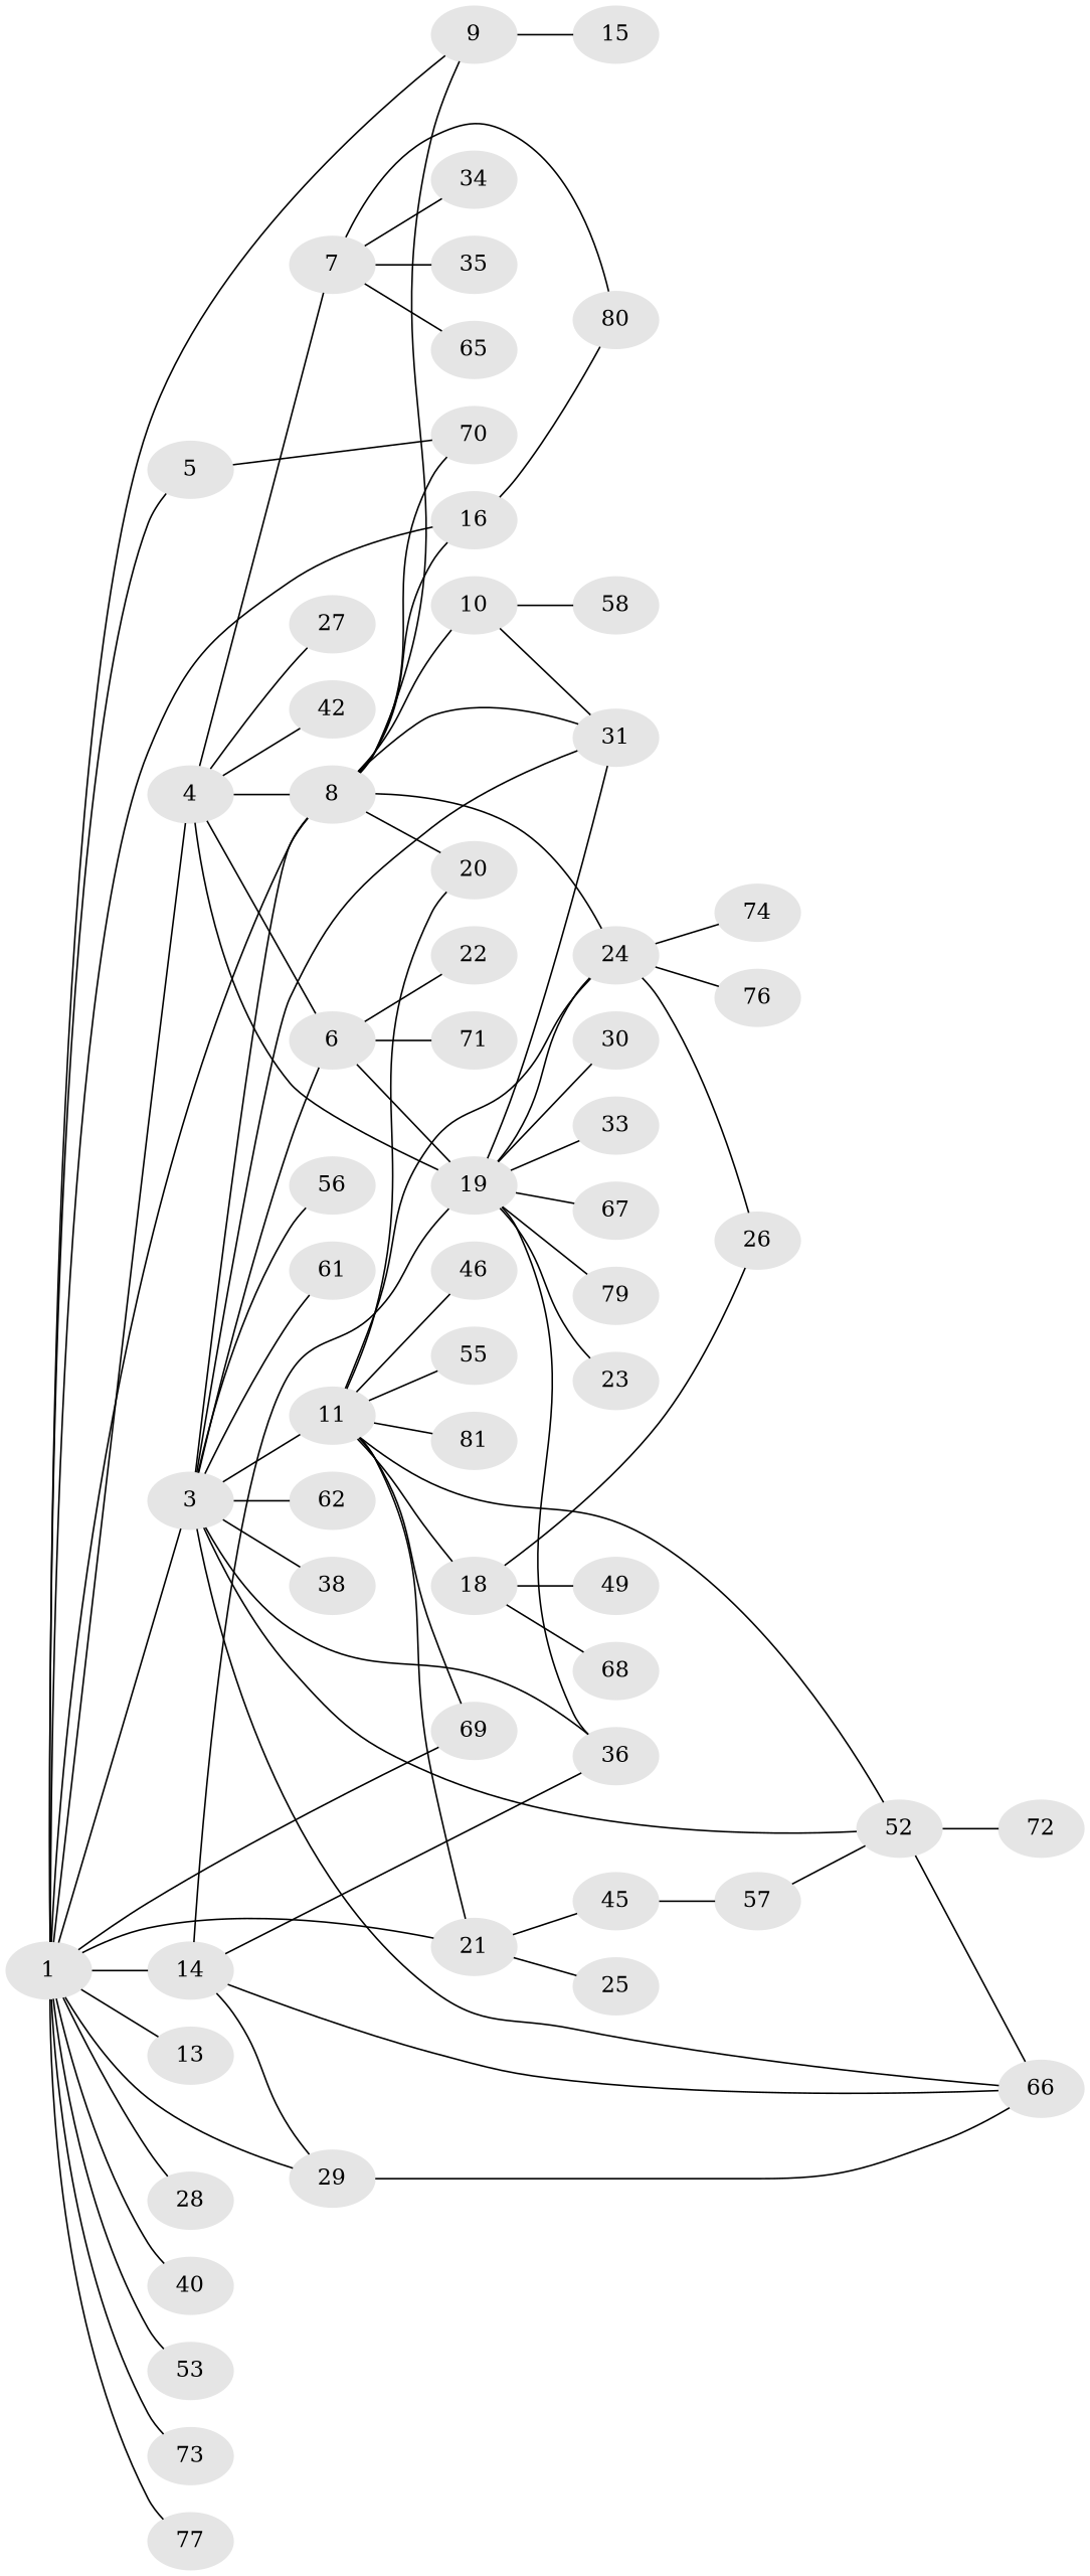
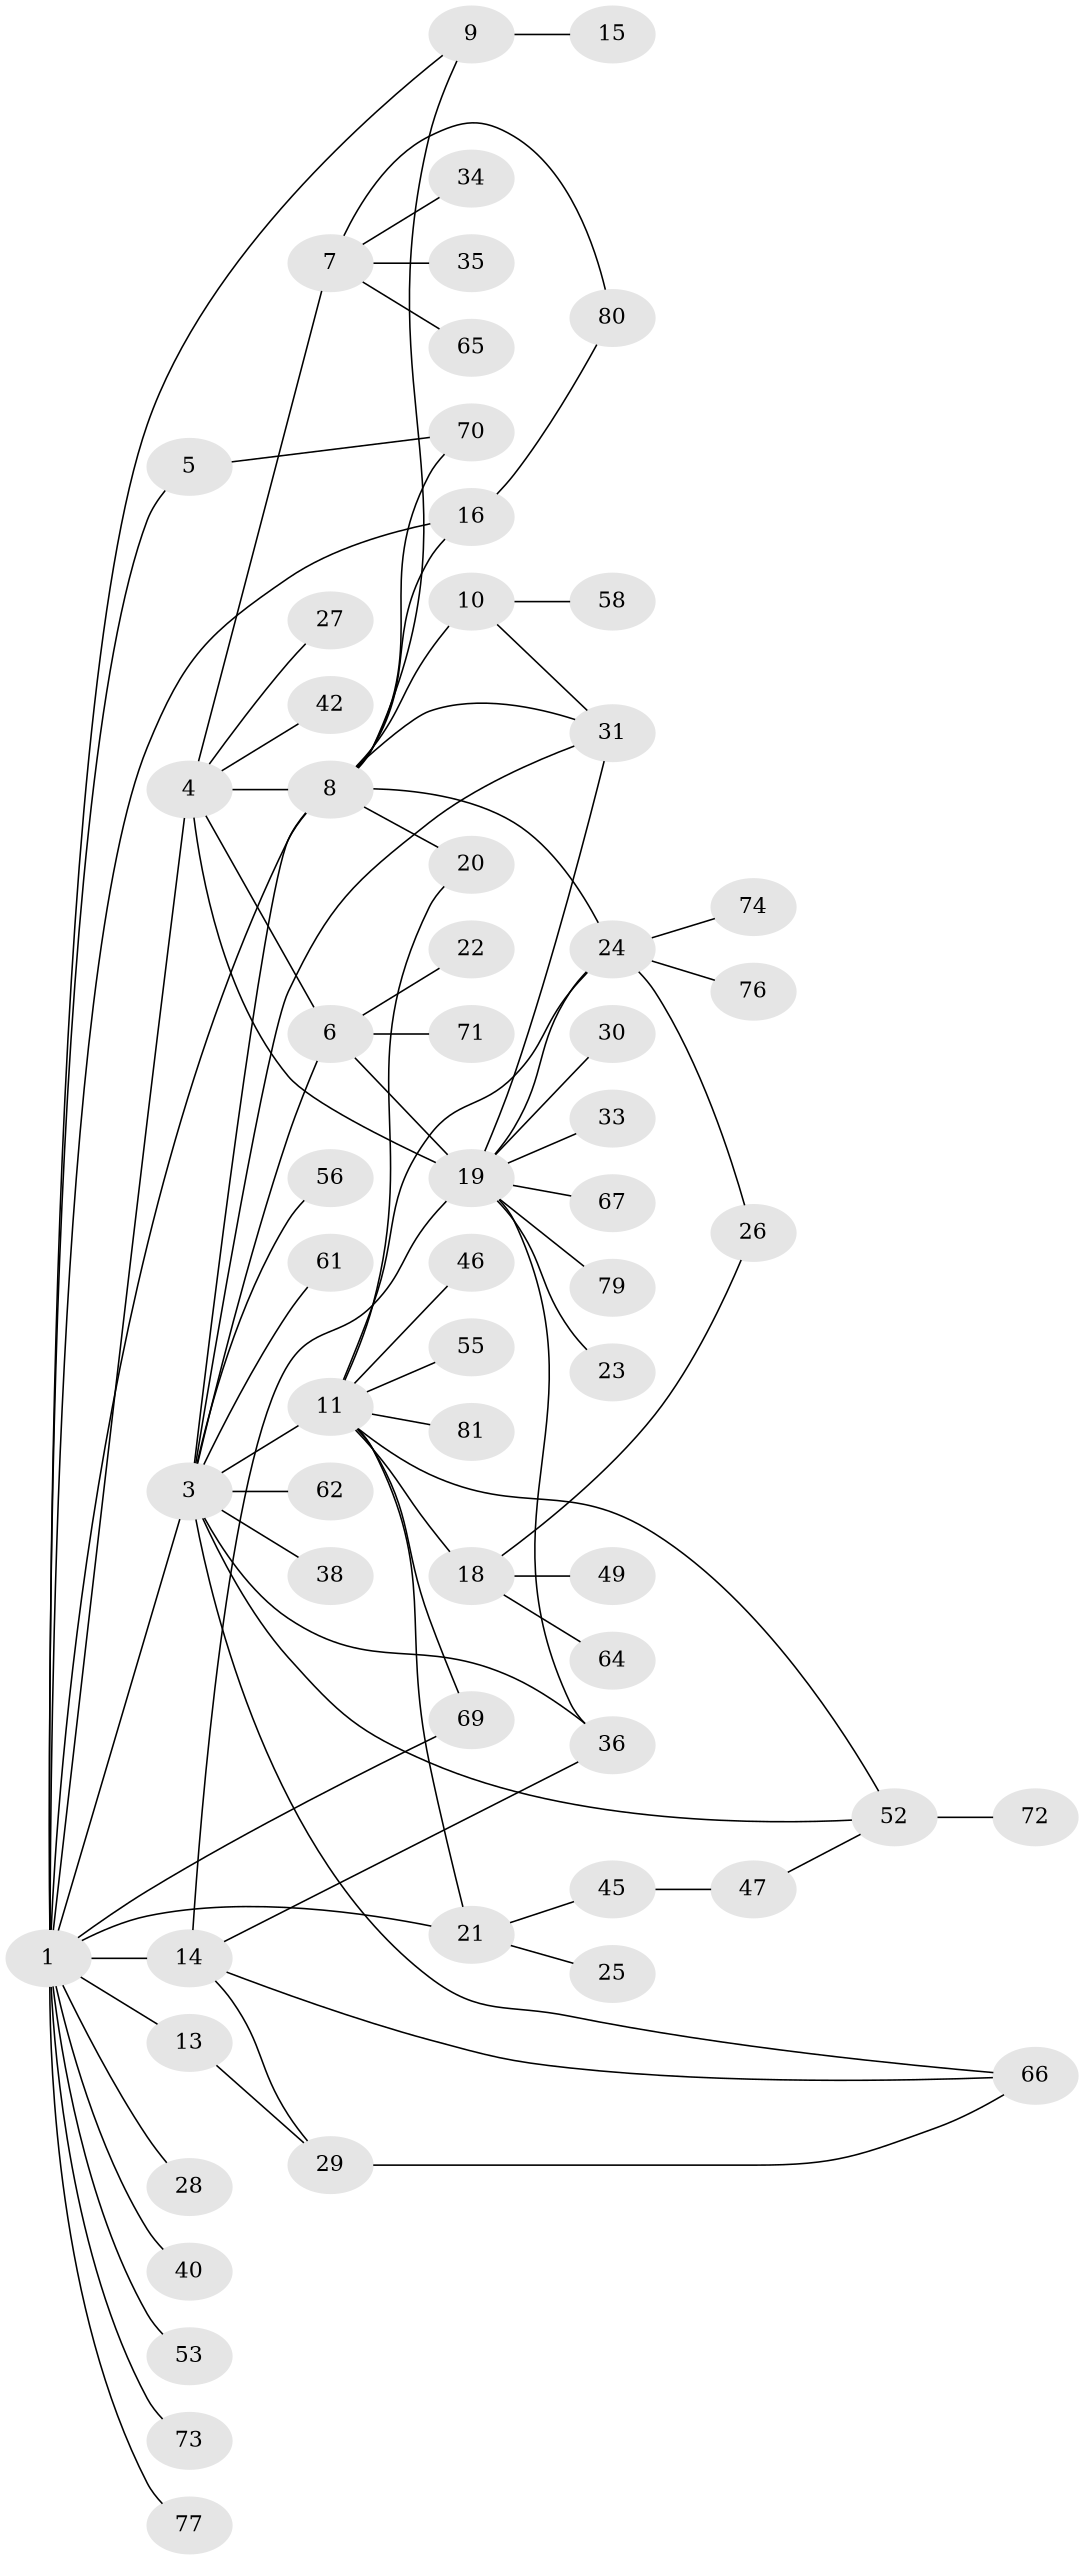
  graph {
    rankdir=LR
    node [color=gray90 style=filled]
    1 [super="+2"]
    3 [super="+37"]
    4
    5
    8 [super="+43"]
    9 [super="+32"]
    13
    14 [super="+54"]
    16
    21
    28
    29 [super="+41"]
    40
    n14 [label=53]
    73
    77
    69
    11 [super="+60"]
    6 [super="+44"]
    31 [super="+63"]
    36 [super="+50"]
    38
    52 [super="+64"]
    56
    61
    62
    66
    7 [super="+17"]
    19 [super="+53"]
    27
    42 [super="+75"]
    70
    10 [super="+12"]
    20 [super="+57"]
    24 [super="+48"]
    15
    18 [super="+39"]
    46
    55
    81
    80
    25
    45 [super="+78"]
    22
    71
    72
    34
    35
    65
    23
    30
    33
    67
    79
    58
    26
    74
    76
    49
-   68
-   47 [label=57]
+   68 [label=64]
+   47
    1 -- 3 [weight=2]
    1 -- 4
    1 -- 5
    1 -- 8
    1 -- 9
    1 -- 13
    1 -- 14 [weight=2]
    1 -- 16
    1 -- 21
    1 -- 28
-   1 -- 29
+   13 -- 29
    1 -- 40 [weight=2]
    1 -- n14
    1 -- 73
    1 -- 77
    1 -- 69
    3 -- 8 [weight=2]
    3 -- 11
    3 -- 6
    3 -- 31
    3 -- 36
    3 -- 38
    3 -- 52 [weight=2]
    3 -- 56
    3 -- 61
    3 -- 62
    3 -- 66
    4 -- 8
    4 -- 6
    4 -- 7
    4 -- 19
    4 -- 27
    4 -- 42
    5 -- 70
    8 -- 9
    8 -- 16
    8 -- 31
    8 -- 70
    8 -- 10
    8 -- 20 [weight=2]
    8 -- 24
    9 -- 15
    14 -- 29
    14 -- 36
    14 -- 66
    14 -- 19
    16 -- 80
    21 -- 25
    21 -- 45
    29 -- 66
    11 -- 21
    11 -- 69
    11 -- 52
    11 -- 20
    11 -- 24
    11 -- 18
    11 -- 46
    11 -- 55
    11 -- 81
    6 -- 19
    6 -- 22
    6 -- 71
-   52 -- 66
    52 -- 72
    7 -- 80
    7 -- 34
    7 -- 35
    7 -- 65
    19 -- 31 [weight=2]
    19 -- 36
    19 -- 24
    19 -- 23
    19 -- 30
    19 -- 33
    19 -- 67
    19 -- 79
    10 -- 31
    10 -- 58
    24 -- 26
    24 -- 74
    24 -- 76
    18 -- 26
    18 -- 49
    18 -- 68
    45 -- 47
    47 -- 52
  }
